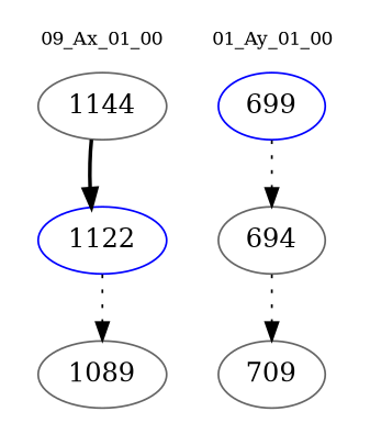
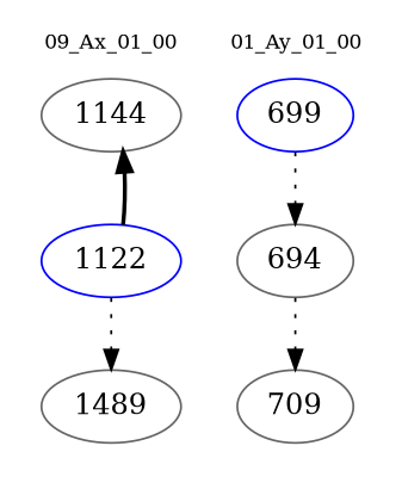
  digraph {
    node [color=gray40]
    edge [color=black style=dotted]
    n1 [label=1144]
    n2 [color=blue label=1122]
-   n3 [label=1089]
+   n3 [label=1489]
    n4 [color=blue label=699]
    n5 [label=694]
    n6 [label=709]
    subgraph cluster_1 {
      color=white
      fontsize=10
      label="09_Ax_01_00"
      n1
      n2
      n3
    }
    subgraph cluster_2 {
      color=white
      fontsize=10
      label="01_Ay_01_00"
      n4
      n5
      n6
    }
-   n1 -> n2 [style=bold]
+   n2 -> n1 [style=bold]
    n2 -> n3
    n4 -> n5
    n5 -> n6
  }
